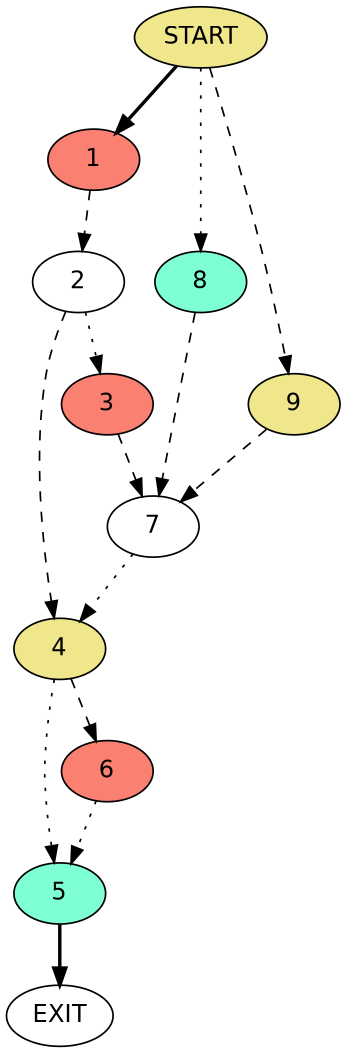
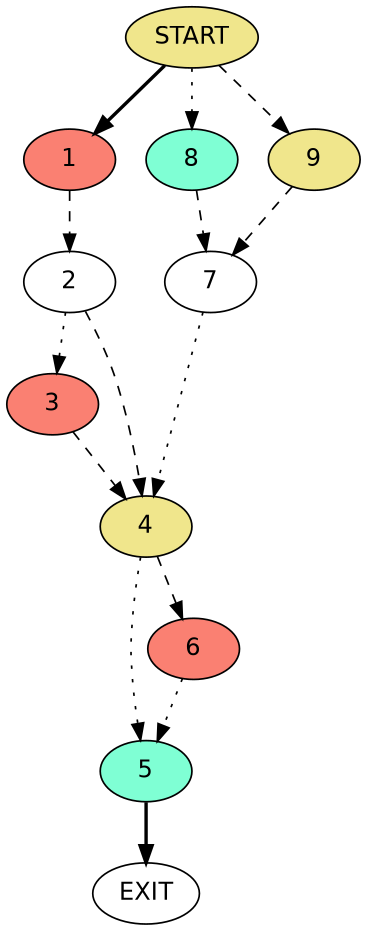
  digraph {
    fontname="DejaVu Sans"
    node [fillcolor=khaki fontname="DejaVu Sans" style=filled]
    edge [fontname="DejaVu Sans" style=dashed]
    n1 [label=START]
    1 [fillcolor=salmon]
    8 [fillcolor=aquamarine]
    9
    2 [fillcolor=white]
    7 [fillcolor=white]
    n7 [fillcolor=white label=EXIT]
    3 [fillcolor=salmon]
    4
    5 [fillcolor=aquamarine]
    6 [fillcolor=salmon]
    n1 -> 1 [style=bold]
    n1 -> 8 [style=dotted]
    n1 -> 9
    1 -> 2
    8 -> 7
    9 -> 7
    2 -> 3 [style=dotted]
    2 -> 4
    7 -> 4 [style=dotted]
-   3 -> 7
+   3 -> 4
    4 -> 5 [style=dotted]
    4 -> 6
    5 -> n7 [style=bold]
    6 -> 5 [style=dotted]
  }
